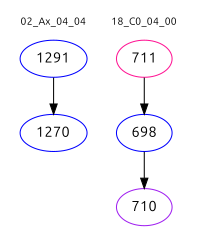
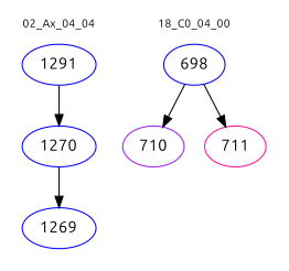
  digraph {
    fontname=Ubuntu
    node [color=blue fontname=Ubuntu]
    edge [color=black fontname=Ubuntu]
    n1 [label=1270]
+   n2 [label=1269]
    n3 [label=1291]
    n4 [label=698]
    n5 [color=purple label=710]
    n6 [color=deeppink label=711]
    subgraph cluster_1 {
      color=white
      fontsize=10
      label="02_Ax_04_04"
      n1
+     n2
      n3
    }
    subgraph cluster_2 {
      color=white
      fontsize=10
      label="18_C0_04_00"
      n4
      n5
      n6
    }
+   n1 -> n2
    n3 -> n1
    n4 -> n5
-   n6 -> n4
+   n4 -> n6
  }
